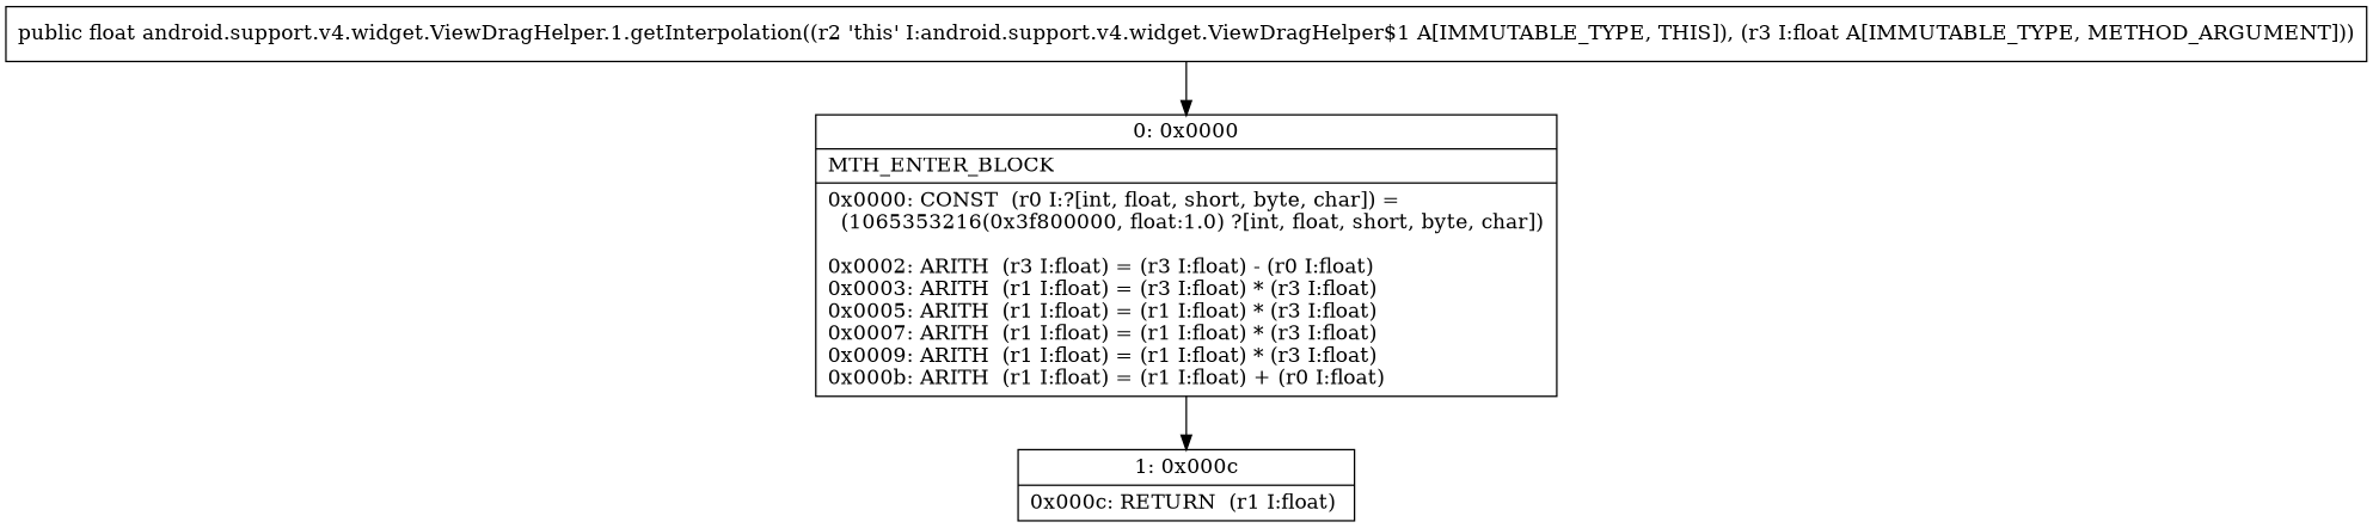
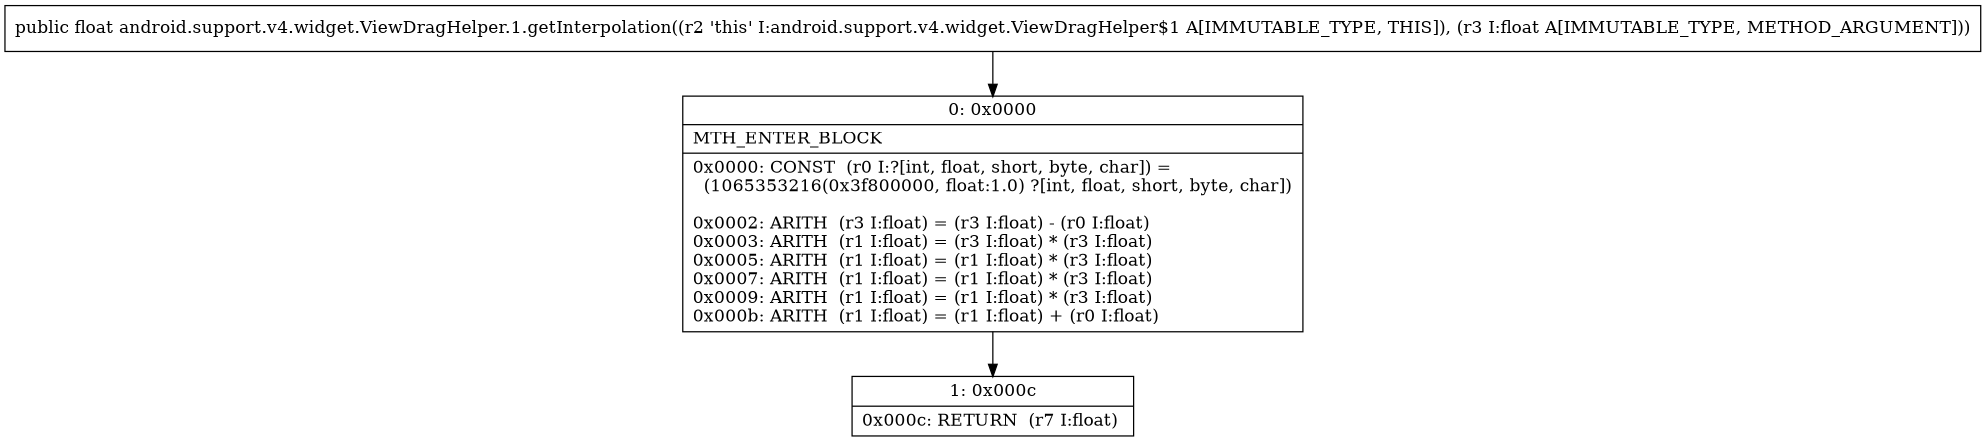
  digraph {
    node [shape=record]
    n1 [label="{0\:\ 0x0000|MTH_ENTER_BLOCK\l|0x0000: CONST  (r0 I:?[int, float, short, byte, char]) = \l  (1065353216(0x3f800000, float:1.0) ?[int, float, short, byte, char])\l \l0x0002: ARITH  (r3 I:float) = (r3 I:float) \- (r0 I:float) \l0x0003: ARITH  (r1 I:float) = (r3 I:float) * (r3 I:float) \l0x0005: ARITH  (r1 I:float) = (r1 I:float) * (r3 I:float) \l0x0007: ARITH  (r1 I:float) = (r1 I:float) * (r3 I:float) \l0x0009: ARITH  (r1 I:float) = (r1 I:float) * (r3 I:float) \l0x000b: ARITH  (r1 I:float) = (r1 I:float) + (r0 I:float) \l}"]
-   n2 [label="{1\:\ 0x000c|0x000c: RETURN  (r1 I:float) \l}"]
+   n2 [label="{1\:\ 0x000c|0x000c: RETURN  (r7 I:float) \l}"]
    n3 [label="{public float android.support.v4.widget.ViewDragHelper.1.getInterpolation((r2 'this' I:android.support.v4.widget.ViewDragHelper$1 A[IMMUTABLE_TYPE, THIS]), (r3 I:float A[IMMUTABLE_TYPE, METHOD_ARGUMENT])) }"]
    n1 -> n2
    n3 -> n1
  }
